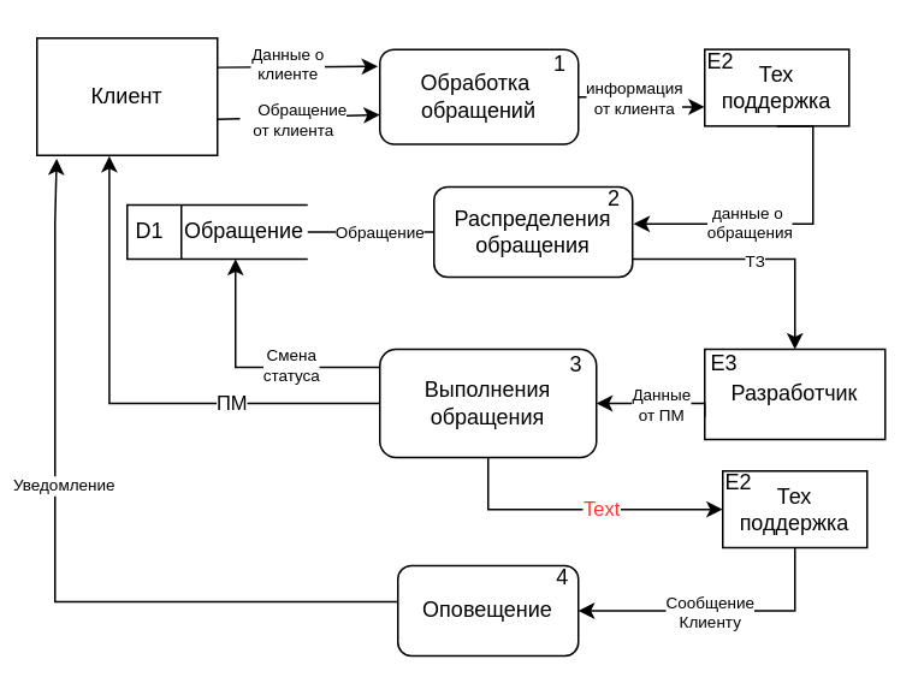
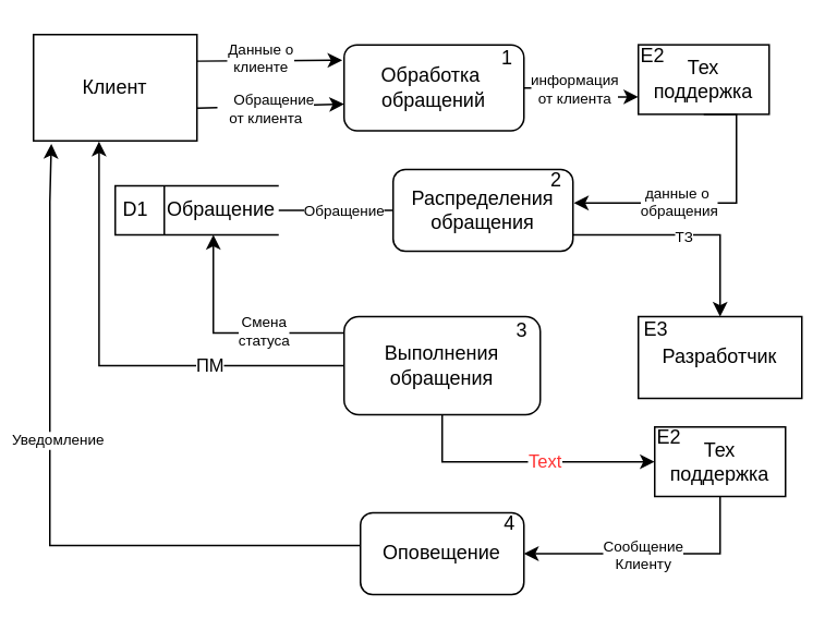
  <mxCell id="0" />
  <mxCell id="1" parent="0" />
  <mxCell id="2" value="" style="endArrow=classic;html=1;rounded=0;exitX=1;exitY=0.5;exitDx=0;exitDy=0;entryX=0;entryY=0.5;entryDx=0;entryDy=0;" edge="1" parent="1"><mxGeometry width="50" height="50" relative="1" as="geometry"><mxPoint x="120" y="65.5" as="sourcePoint" /><mxPoint x="210" y="63" as="targetPoint" /></mxGeometry></mxCell>
  <mxCell id="3" value="&amp;nbsp; &amp;nbsp; Обращение&lt;br&gt;от клиента" style="edgeLabel;html=1;align=center;verticalAlign=middle;resizable=0;points=[];fontSize=9;" vertex="1" connectable="0" parent="2"><mxGeometry x="-0.3" y="-2" relative="1" as="geometry"><mxPoint x="9" y="-1" as="offset" /></mxGeometry></mxCell>
  <mxCell id="4" value="" style="endArrow=classic;html=1;rounded=0;exitX=1;exitY=0.25;exitDx=0;exitDy=0;entryX=-0.01;entryY=0.179;entryDx=0;entryDy=0;entryPerimeter=0;" edge="1" parent="1" source="7" target="9"><mxGeometry width="50" height="50" relative="1" as="geometry"><mxPoint x="130" y="43" as="sourcePoint" /><mxPoint x="210" y="42" as="targetPoint" /></mxGeometry></mxCell>
  <mxCell id="5" value="Данные о&lt;br&gt;клиенте" style="edgeLabel;html=1;align=center;verticalAlign=middle;resizable=0;points=[];fontSize=9;" vertex="1" connectable="0" parent="4"><mxGeometry x="-0.275" y="3" relative="1" as="geometry"><mxPoint x="7" y="1" as="offset" /></mxGeometry></mxCell>
  <mxCell id="6" value="" style="group" vertex="1" connectable="0" parent="1"><mxGeometry x="20" y="20.5" width="100" height="65" as="geometry" /></mxCell>
  <mxCell id="7" value="Клиент" style="html=1;dashed=0;whiteSpace=wrap;" vertex="1" parent="6"><mxGeometry width="100" height="65" as="geometry" /></mxCell>
  <mxCell id="8" value="" style="group" vertex="1" connectable="0" parent="1"><mxGeometry x="210" y="26.75" width="110" height="52.5" as="geometry" /></mxCell>
  <mxCell id="9" value="Обработка&amp;nbsp;&lt;br&gt;обращений" style="rounded=1;whiteSpace=wrap;html=1;" vertex="1" parent="8"><mxGeometry width="110" height="52.5" as="geometry" /></mxCell>
  <mxCell id="10" value="1" style="text;html=1;align=center;verticalAlign=middle;whiteSpace=wrap;rounded=0;" vertex="1" parent="8"><mxGeometry x="90.75" y="3.5" width="18.333" height="8.75" as="geometry" /></mxCell>
  <mxCell id="11" value="" style="group" vertex="1" connectable="0" parent="1"><mxGeometry x="240" y="103" width="110" height="50" as="geometry" /></mxCell>
  <mxCell id="12" value="&lt;span style=&quot;background-color: rgb(255, 255, 255);&quot;&gt;Распределения&lt;/span&gt;&lt;br style=&quot;background-color: rgb(255, 255, 255);&quot;&gt;&lt;span style=&quot;background-color: rgb(255, 255, 255);&quot;&gt;обращения&lt;/span&gt;" style="rounded=1;whiteSpace=wrap;html=1;" vertex="1" parent="11"><mxGeometry width="110" height="50" as="geometry" /></mxCell>
  <mxCell id="13" value="2" style="text;html=1;align=center;verticalAlign=middle;whiteSpace=wrap;rounded=0;" vertex="1" parent="11"><mxGeometry x="90.75" y="3.333" width="18.333" height="8.333" as="geometry" /></mxCell>
  <mxCell id="14" value="" style="group" vertex="1" connectable="0" parent="1"><mxGeometry x="210" y="193" width="120" height="60" as="geometry" /></mxCell>
  <mxCell id="15" value="&lt;span style=&quot;background-color: rgb(255, 255, 255);&quot;&gt;Выполнения&lt;/span&gt;&lt;br style=&quot;background-color: rgb(255, 255, 255);&quot;&gt;&lt;span style=&quot;background-color: rgb(255, 255, 255);&quot;&gt;обращения&lt;/span&gt;" style="rounded=1;whiteSpace=wrap;html=1;" vertex="1" parent="14"><mxGeometry width="120" height="60" as="geometry" /></mxCell>
  <mxCell id="16" value="3" style="text;html=1;align=center;verticalAlign=middle;whiteSpace=wrap;rounded=0;" vertex="1" parent="14"><mxGeometry x="99" y="4" width="20" height="10" as="geometry" /></mxCell>
  <mxCell id="17" value="" style="group" vertex="1" connectable="0" parent="1"><mxGeometry x="220" y="313" width="100" height="50" as="geometry" /></mxCell>
  <mxCell id="18" value="&lt;span style=&quot;background-color: rgb(255, 255, 255);&quot;&gt;Оповещение&lt;/span&gt;" style="rounded=1;whiteSpace=wrap;html=1;" vertex="1" parent="17"><mxGeometry width="100" height="50" as="geometry" /></mxCell>
  <mxCell id="19" value="4" style="text;html=1;align=center;verticalAlign=middle;whiteSpace=wrap;rounded=0;" vertex="1" parent="17"><mxGeometry x="82.5" y="3.333" width="16.667" height="8.333" as="geometry" /></mxCell>
  <mxCell id="20" style="edgeStyle=orthogonalEdgeStyle;rounded=0;orthogonalLoop=1;jettySize=auto;html=1;entryX=0.109;entryY=1.028;entryDx=0;entryDy=0;entryPerimeter=0;" edge="1" parent="1" source="18" target="7"><mxGeometry relative="1" as="geometry"><mxPoint x="20" y="123" as="targetPoint" /><Array as="points"><mxPoint x="30" y="333" /><mxPoint x="30" y="123" /><mxPoint x="31" y="123" /></Array></mxGeometry></mxCell>
  <mxCell id="21" value="Уведомление" style="edgeLabel;html=1;align=center;verticalAlign=middle;resizable=0;points=[];fontSize=9;" vertex="1" connectable="0" parent="20"><mxGeometry x="0.172" y="-4" relative="1" as="geometry"><mxPoint as="offset" /></mxGeometry></mxCell>
  <mxCell id="22" value="" style="group" vertex="1" connectable="0" parent="1"><mxGeometry x="390" y="26.75" width="80" height="42.5" as="geometry" /></mxCell>
  <mxCell id="23" value="" style="group" vertex="1" connectable="0" parent="22"><mxGeometry width="80" height="42.5" as="geometry" /></mxCell>
  <mxCell id="24" value="Тех поддержка" style="html=1;dashed=0;whiteSpace=wrap;" vertex="1" parent="23"><mxGeometry width="80" height="42.5" as="geometry" /></mxCell>
  <mxCell id="25" value="Е2" style="text;html=1;align=center;verticalAlign=middle;whiteSpace=wrap;rounded=0;" vertex="1" parent="23"><mxGeometry x="0.8" y="2.55" width="16" height="8.5" as="geometry" /></mxCell>
  <mxCell id="26" value="" style="group" vertex="1" connectable="0" parent="1"><mxGeometry x="70" y="113" width="100" height="30" as="geometry" /></mxCell>
  <mxCell id="27" value="D1" style="html=1;dashed=0;whiteSpace=wrap;shape=mxgraph.dfd.dataStoreID;align=left;spacingLeft=3;points=[[0,0],[0.5,0],[1,0],[0,0.5],[1,0.5],[0,1],[0.5,1],[1,1]];" vertex="1" parent="26"><mxGeometry width="100" height="30" as="geometry" /></mxCell>
  <mxCell id="28" value="Обращение" style="text;html=1;align=center;verticalAlign=middle;whiteSpace=wrap;rounded=0;" vertex="1" parent="26"><mxGeometry x="40" y="5" width="50" height="20" as="geometry" /></mxCell>
  <mxCell id="29" value="" style="group" vertex="1" connectable="0" parent="1"><mxGeometry x="390" y="193" width="100" height="50" as="geometry" /></mxCell>
  <mxCell id="30" value="Разработчик" style="html=1;dashed=0;whiteSpace=wrap;" vertex="1" parent="29"><mxGeometry width="100" height="50" as="geometry" /></mxCell>
  <mxCell id="31" value="Е3" style="text;html=1;align=center;verticalAlign=middle;whiteSpace=wrap;rounded=0;" vertex="1" parent="29"><mxGeometry x="1" y="3" width="20" height="10" as="geometry" /></mxCell>
  <mxCell id="32" style="edgeStyle=orthogonalEdgeStyle;rounded=0;orthogonalLoop=1;jettySize=auto;html=1;entryX=1.005;entryY=0.41;entryDx=0;entryDy=0;entryPerimeter=0;exitX=0.5;exitY=1;exitDx=0;exitDy=0;" edge="1" parent="1" source="24" target="12"><mxGeometry relative="1" as="geometry"><mxPoint x="460" y="73" as="sourcePoint" /><mxPoint x="330" y="128" as="targetPoint" /><Array as="points"><mxPoint x="450" y="124" /></Array></mxGeometry></mxCell>
  <mxCell id="33" value="&lt;span&gt;данные о&amp;nbsp;&lt;/span&gt;&lt;br&gt;&lt;span&gt;обращения&lt;/span&gt;" style="edgeLabel;html=1;align=center;verticalAlign=middle;resizable=0;points=[];fontSize=9;" vertex="1" connectable="0" parent="32"><mxGeometry x="0.265" y="-1" relative="1" as="geometry"><mxPoint as="offset" /></mxGeometry></mxCell>
  <mxCell id="34" style="edgeStyle=orthogonalEdgeStyle;rounded=0;orthogonalLoop=1;jettySize=auto;html=1;entryX=0;entryY=0.75;entryDx=0;entryDy=0;" edge="1" parent="1" source="9" target="24"><mxGeometry relative="1" as="geometry" /></mxCell>
  <mxCell id="35" value="&lt;span&gt;информация&lt;/span&gt;&lt;br&gt;&lt;span&gt;от клиента&lt;/span&gt;" style="edgeLabel;html=1;align=center;verticalAlign=middle;resizable=0;points=[];fontSize=9;" vertex="1" connectable="0" parent="34"><mxGeometry x="-0.206" relative="1" as="geometry"><mxPoint as="offset" /></mxGeometry></mxCell>
  <mxCell id="36" style="edgeStyle=orthogonalEdgeStyle;rounded=0;orthogonalLoop=1;jettySize=auto;html=1;entryX=1;entryY=0.5;entryDx=0;entryDy=0;fontSize=9;endArrow=none;" edge="1" parent="1" source="12" target="27"><mxGeometry relative="1" as="geometry"><mxPoint x="180" y="128" as="targetPoint" /></mxGeometry></mxCell>
  <mxCell id="37" value="Обращение" style="edgeLabel;html=1;align=center;verticalAlign=middle;resizable=0;points=[];fontSize=9;" vertex="1" connectable="0" parent="36"><mxGeometry x="0.152" y="-1" relative="1" as="geometry"><mxPoint x="9" y="1" as="offset" /></mxGeometry></mxCell>
  <mxCell id="38" style="edgeStyle=orthogonalEdgeStyle;rounded=0;orthogonalLoop=1;jettySize=auto;html=1;entryX=0.401;entryY=1.006;entryDx=0;entryDy=0;entryPerimeter=0;" edge="1" parent="1" source="15" target="7"><mxGeometry relative="1" as="geometry"><mxPoint x="60" y="103" as="targetPoint" /><Array as="points"><mxPoint x="60" y="223" /></Array></mxGeometry></mxCell>
  <mxCell id="39" value="ПМ" style="edgeLabel;html=1;align=center;verticalAlign=middle;resizable=0;points=[];" vertex="1" connectable="0" parent="38"><mxGeometry x="-0.424" y="-1" relative="1" as="geometry"><mxPoint as="offset" /></mxGeometry></mxCell>
  <mxCell id="40" style="edgeStyle=orthogonalEdgeStyle;rounded=0;orthogonalLoop=1;jettySize=auto;html=1;entryX=0.5;entryY=0;entryDx=0;entryDy=0;" edge="1" parent="1" source="12" target="30"><mxGeometry relative="1" as="geometry"><Array as="points"><mxPoint x="440" y="143" /></Array></mxGeometry></mxCell>
  <mxCell id="41" value="ТЗ" style="edgeLabel;html=1;align=center;verticalAlign=middle;resizable=0;points=[];fontSize=9;" vertex="1" connectable="0" parent="40"><mxGeometry x="-0.043" y="-1" relative="1" as="geometry"><mxPoint as="offset" /></mxGeometry></mxCell>
- <mxCell id="42" style="edgeStyle=orthogonalEdgeStyle;rounded=0;orthogonalLoop=1;jettySize=auto;html=1;entryX=1;entryY=0.5;entryDx=0;entryDy=0;exitX=0;exitY=0.75;exitDx=0;exitDy=0;" edge="1" parent="1" source="30" target="15"><mxGeometry relative="1" as="geometry"><Array as="points"><mxPoint x="390" y="223" /></Array></mxGeometry></mxCell>
- <mxCell id="43" value="Данные&lt;br&gt;от ПМ" style="edgeLabel;html=1;align=center;verticalAlign=middle;resizable=0;points=[];fontSize=9;" vertex="1" connectable="0" parent="42"><mxGeometry x="0.292" relative="1" as="geometry"><mxPoint x="12" as="offset" /></mxGeometry></mxCell>
  <mxCell id="44" value="" style="group" vertex="1" connectable="0" parent="1"><mxGeometry x="400" y="260.5" width="80" height="42.5" as="geometry" /></mxCell>
  <mxCell id="45" value="" style="group" vertex="1" connectable="0" parent="44"><mxGeometry width="80" height="42.5" as="geometry" /></mxCell>
  <mxCell id="46" value="Тех поддержка" style="html=1;dashed=0;whiteSpace=wrap;" vertex="1" parent="45"><mxGeometry width="80" height="42.5" as="geometry" /></mxCell>
  <mxCell id="47" value="Е2" style="text;html=1;align=center;verticalAlign=middle;whiteSpace=wrap;rounded=0;" vertex="1" parent="45"><mxGeometry x="0.8" y="2.55" width="16" height="8.5" as="geometry" /></mxCell>
  <mxCell id="48" style="edgeStyle=orthogonalEdgeStyle;rounded=0;orthogonalLoop=1;jettySize=auto;html=1;entryX=0;entryY=0.5;entryDx=0;entryDy=0;" edge="1" parent="1" source="15" target="46"><mxGeometry relative="1" as="geometry"><mxPoint x="407" y="273" as="targetPoint" /><Array as="points"><mxPoint x="270" y="282" /></Array></mxGeometry></mxCell>
  <mxCell id="49" value="Text" style="edgeLabel;html=1;align=center;verticalAlign=middle;resizable=0;points=[];fontColor=#FF3333;" vertex="1" connectable="0" parent="48"><mxGeometry x="0.144" relative="1" as="geometry"><mxPoint as="offset" /></mxGeometry></mxCell>
  <mxCell id="50" style="edgeStyle=orthogonalEdgeStyle;rounded=0;orthogonalLoop=1;jettySize=auto;html=1;" edge="1" parent="1" source="15"><mxGeometry relative="1" as="geometry"><mxPoint x="130" y="143" as="targetPoint" /><Array as="points"><mxPoint x="130" y="203" /><mxPoint x="130" y="146" /></Array></mxGeometry></mxCell>
  <mxCell id="51" value="Смена&lt;br&gt;статуса" style="edgeLabel;html=1;align=center;verticalAlign=middle;resizable=0;points=[];fontSize=9;" vertex="1" connectable="0" parent="50"><mxGeometry x="0.282" y="2" relative="1" as="geometry"><mxPoint x="32" y="8" as="offset" /></mxGeometry></mxCell>
  <mxCell id="52" style="edgeStyle=orthogonalEdgeStyle;rounded=0;orthogonalLoop=1;jettySize=auto;html=1;exitX=0.5;exitY=1;exitDx=0;exitDy=0;entryX=1;entryY=0.5;entryDx=0;entryDy=0;" edge="1" parent="1" source="46" target="18"><mxGeometry relative="1" as="geometry" /></mxCell>
  <mxCell id="53" value="Сообщение&lt;br&gt;Клиенту" style="edgeLabel;html=1;align=center;verticalAlign=middle;resizable=0;points=[];fontSize=9;" vertex="1" connectable="0" parent="52"><mxGeometry x="0.071" relative="1" as="geometry"><mxPoint as="offset" /></mxGeometry></mxCell>
